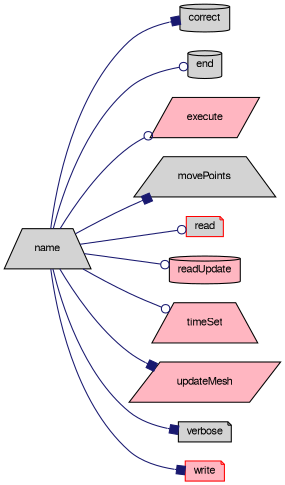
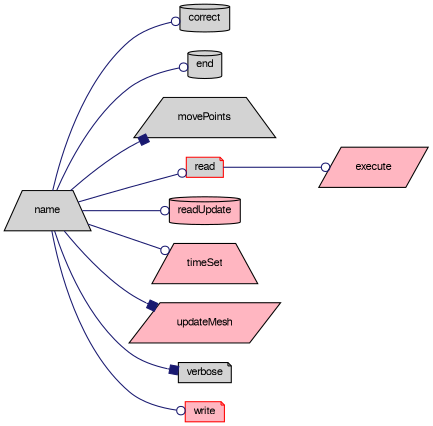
  digraph {
    rankdir=LR
    node [color=black fillcolor=lightgrey fontname=FreeSans fontsize=10 shape=trapezium style=filled]
    edge [arrowhead=box color=midnightblue fontname=FreeSans fontsize=10 labelfontname=FreeSans labelfontsize=10 style=solid]
    n1 [fontcolor=black height=0.2 label=name width=0.4]
    n2 [height=0.2 label=correct shape=cylinder width=0.4]
    n3 [height=0.2 label=end shape=cylinder width=0.4]
    n4 [fillcolor=lightpink height=0.2 label=execute shape=parallelogram width=0.4]
    n5 [height=0.2 label=movePoints width=0.4]
    n6 [color=red height=0.2 label=read shape=note width=0.4]
    n7 [fillcolor=lightpink height=0.2 label=readUpdate shape=cylinder width=0.4]
    n8 [fillcolor=lightpink height=0.2 label=timeSet width=0.4]
    n9 [fillcolor=lightpink height=0.2 label=updateMesh shape=parallelogram width=0.4]
    n10 [height=0.2 label=verbose shape=note width=0.4]
    n11 [color=red fillcolor=lightpink height=0.2 label=write shape=note width=0.4]
-   n1 -> n2
+   n1 -> n2 [arrowhead=odot]
    n1 -> n3 [arrowhead=odot]
-   n1 -> n4 [arrowhead=odot]
+   n6 -> n4 [arrowhead=odot]
    n1 -> n5
    n1 -> n6 [arrowhead=odot]
    n1 -> n7 [arrowhead=odot]
    n1 -> n8 [arrowhead=odot]
    n1 -> n9
    n1 -> n10
-   n1 -> n11
+   n1 -> n11 [arrowhead=odot]
  }
